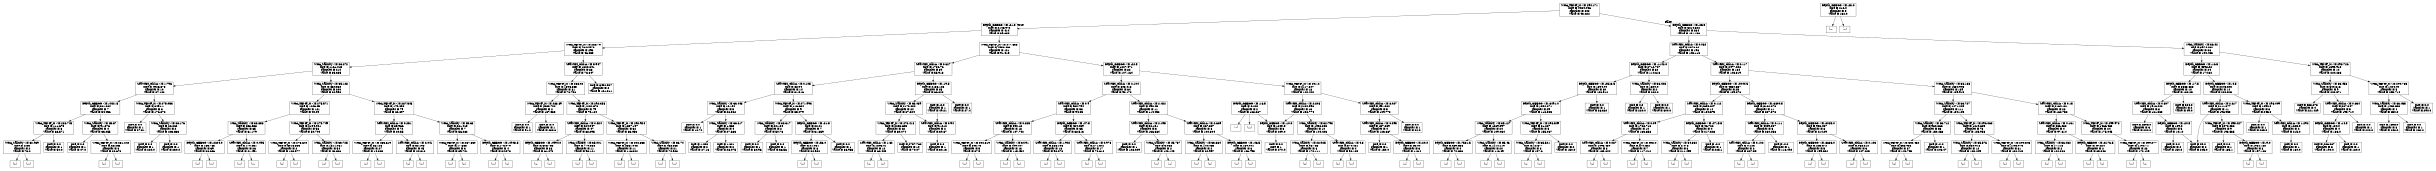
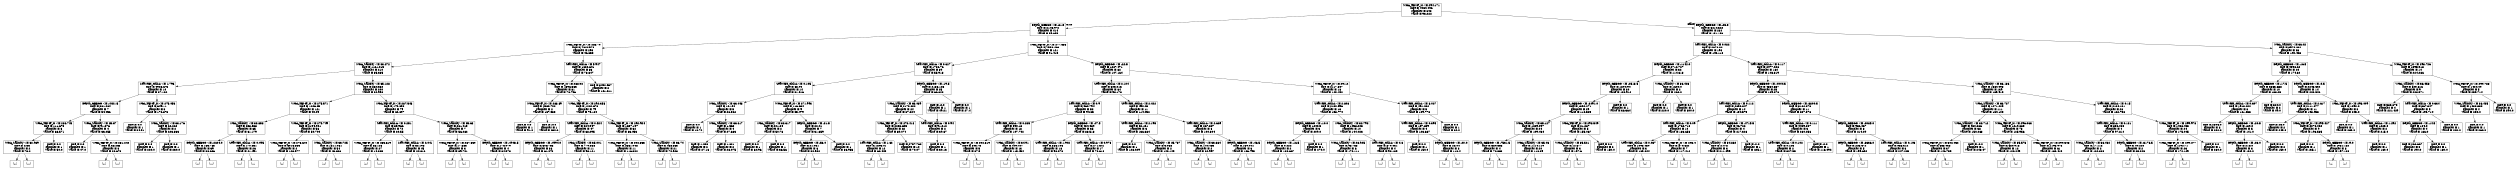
  digraph {
    fontname="DejaVu Serif"
    node [fontname="DejaVu Serif" shape=box]
    edge [fontname="DejaVu Serif"]
    n1 [label="WOA_TEMP_K <= 294.171\nmse = 4484.446\nsamples = 648\nvalue = 93.222"]
    n2 [label="Depth_GEBCO <= -81.5\nmse = 2148.972\nsamples = 414\nvalue = 59.655"]
    n3 [label="Depth_GEBCO <= -25.5\nmse = 3214.522\nsamples = 234\nvalue = 151.153"]
    n4 [label="WOA_TEMP_K <= 288.79\nmse = 1644.978\nsamples = 293\nvalue = 46.653"]
    n5 [label="WOA_TEMP_K <= 277.555\nmse = 1958.468\nsamples = 121\nvalue = 91.415"]
    n6 [label="SeaWIFs_ChlrA <= 0.082\nmse = 2678.82\nsamples = 196\nvalue = 143.118"]
    n7 [label="WOA_Salinity <= 36.42\nmse = 3974.232\nsamples = 38\nvalue = 190.463"]
    n8 [label="WOA_Salinity <= 33.272\nmse = 1161.015\nsamples = 210\nvalue = 35.335"]
    n9 [label="SeaWIFs_ChlrA <= 5.947\nmse = 1620.641\nsamples = 83\nvalue = 78.847"]
    n10 [label="SeaWIFs_ChlrA <= 0.627\nmse = 1786.76\nsamples = 39\nvalue = 55.913"]
    n11 [label="Depth_GEBCO <= -22.5\nmse = 1227.471\nsamples = 82\nvalue = 107.164"]
    n12 [label="SeaWIFs_ChlrA <= 1.796\nmse = 4926.673\nsamples = 10\nvalue = 87.102"]
    n13 [label="WOA_Salinity <= 35.128\nmse = 864.332\nsamples = 200\nvalue = 32.996"]
    n14 [label="WOA_TEMP_K <= 288.92\nmse = 1396.563\nsamples = 81\nvalue = 76.756"]
    n15 [label="mse = 3452.537\nsamples = 2\nvalue = 161.811"]
    n16 [label="Depth_GEBCO <= -4421.5\nmse = 361.264\nsamples = 7\nvalue = 54.456"]
    n17 [label="WOA_TEMP_K <= 275.053\nmse = 6491.1\nsamples = 3\nvalue = 176.878"]
    n18 [label="WOA_TEMP_K <= 275.571\nmse = 1226.05\nsamples = 121\nvalue = 40.09"]
    n19 [label="WOA_TEMP_K <= 287.548\nmse = 175.858\nsamples = 79\nvalue = 22.897"]
    n20 [label="WOA_TEMP_K <= 286.743\nmse = 111.673\nsamples = 3\nvalue = 66.571"]
    n21 [label="WOA_Salinity <= 25.37\nmse = 91.676\nsamples = 4\nvalue = 33.255"]
-   n22 [label="mse = 0.0\nsamples = 1\nvalue = 37.51"]
+   n22 [label="mse = 0.0\nsamples = 1\nvalue = 34.51"]
    n23 [label="WOA_Salinity <= 33.176\nmse = 22.222\nsamples = 2\nvalue = 223.333"]
    n24 [label="WOA_Salinity <= 32.989\nmse = 2.56\nsamples = 2\nvalue = 73.2"]
    n25 [label="mse = 0.0\nsamples = 1\nvalue = 50.0"]
    n26 [label="mse = 0.0\nsamples = 1\nvalue = 47.0"]
    n27 [label="WOA_TEMP_K <= 281.242\nmse = 38.263\nsamples = 3\nvalue = 28.673"]
    n28 [label="(...)"]
    n29 [label="(...)"]
    n30 [label="(...)"]
    n31 [label="(...)"]
    n32 [label="mse = 0.0\nsamples = 1\nvalue = 220.0"]
    n33 [label="mse = 0.0\nsamples = 1\nvalue = 230.0"]
    n34 [label="WOA_Salinity <= 33.858\nmse = 238.588\nsamples = 65\nvalue = 31.179"]
    n35 [label="WOA_TEMP_K <= 275.749\nmse = 2194.901\nsamples = 56\nvalue = 50.704"]
    n36 [label="SeaWIFs_ChlrA <= 0.251\nmse = 85.966\nsamples = 72\nvalue = 20.55"]
    n37 [label="WOA_Salinity <= 35.68\nmse = 261.415\nsamples = 7\nvalue = 56.282"]
    n38 [label="Depth_GEBCO <= -2224.0\nmse = 163.785\nsamples = 39\nvalue = 38.606"]
    n39 [label="SeaWIFs_ChlrA <= 0.495\nmse = 170.351\nsamples = 26\nvalue = 21.491"]
    n40 [label="WOA_TEMP_K <= 275.644\nmse = 3016.533\nsamples = 2\nvalue = 123.577"]
    n41 [label="WOA_Salinity <= 33.725\nmse = 1811.081\nsamples = 54\nvalue = 46.366"]
    n42 [label="(...)"]
    n43 [label="(...)"]
    n44 [label="(...)"]
    n45 [label="(...)"]
    n46 [label="(...)"]
    n47 [label="(...)"]
    n48 [label="(...)"]
    n49 [label="(...)"]
    n50 [label="WOA_TEMP_K <= 283.619\nmse = 68.126\nsamples = 27\nvalue = 14.865"]
    n51 [label="SeaWIFs_ChlrA <= 2.041\nmse = 62.195\nsamples = 45\nvalue = 24.316"]
    n52 [label="WOA_TEMP_K <= 287.839\nmse = 17.885\nsamples = 3\nvalue = 39.701"]
    n53 [label="Depth_GEBCO <= -4948.5\nmse = 176.979\nsamples = 4\nvalue = 64.573"]
    n54 [label="(...)"]
    n55 [label="(...)"]
    n56 [label="(...)"]
    n57 [label="(...)"]
    n58 [label="(...)"]
    n59 [label="(...)"]
    n60 [label="(...)"]
    n61 [label="(...)"]
    n62 [label="WOA_TEMP_K <= 288.89\nmse = 4330.702\nsamples = 2\nvalue = 137.533"]
    n63 [label="WOA_TEMP_K <= 292.358\nmse = 1222.678\nsamples = 79\nvalue = 75.184"]
    n64 [label="mse = 0.0\nsamples = 1\nvalue = 91.0"]
    n65 [label="mse = -0.0\nsamples = 1\nvalue = 230.6"]
    n66 [label="SeaWIFs_ChlrA <= 0.524\nmse = 824.947\nsamples = 47\nvalue = 68.295"]
    n67 [label="WOA_TEMP_K <= 292.924\nmse = 1657.197\nsamples = 32\nvalue = 86.053"]
    n68 [label="Depth_GEBCO <= -4994.0\nmse = 606.756\nsamples = 36\nvalue = 61.073"]
    n69 [label="WOA_Salinity <= 35.001\nmse = 779.358\nsamples = 11\nvalue = 93.121"]
    n70 [label="WOA_TEMP_K <= 292.853\nmse = 2661.948\nsamples = 11\nvalue = 116.302"]
    n71 [label="WOA_Salinity <= 36.74\nmse = 468.555\nsamples = 21\nvalue = 70.928"]
    n72 [label="(...)"]
    n73 [label="(...)"]
    n74 [label="(...)"]
    n75 [label="(...)"]
    n76 [label="(...)"]
    n77 [label="(...)"]
    n78 [label="(...)"]
    n79 [label="(...)"]
    n80 [label="SeaWIFs_ChlrA <= 0.105\nmse = 88.94\nsamples = 14\nvalue = 31.516"]
    n81 [label="Depth_GEBCO <= -19.5\nmse = 2156.123\nsamples = 25\nvalue = 66.623"]
    n82 [label="SeaWIFs_ChlrA <= 2.104\nmse = 603.015\nsamples = 64\nvalue = 98.178"]
    n83 [label="WOA_TEMP_K <= 291.2\nmse = 2117.547\nsamples = 18\nvalue = 142.442"]
    n84 [label="WOA_Salinity <= 33.448\nmse = 10.154\nsamples = 5\nvalue = 26.562"]
    n85 [label="WOA_TEMP_K <= 271.993\nmse = 116.634\nsamples = 9\nvalue = 35.479"]
    n86 [label="WOA_Salinity <= 33.089\nmse = 2170.602\nsamples = 24\nvalue = 67.604"]
    n87 [label="mse = 0.0\nsamples = 1\nvalue = 27.4"]
    n88 [label="mse = 0.0\nsamples = 1\nvalue = 18.72"]
    n89 [label="WOA_Salinity <= 33.617\nmse = 1.563\nsamples = 4\nvalue = 27.683"]
    n90 [label="WOA_Salinity <= 33.317\nmse = 201.64\nsamples = 2\nvalue = 50.76"]
    n91 [label="Depth_GEBCO <= -31.5\nmse = 22.41\nsamples = 7\nvalue = 31.659"]
    n92 [label="mse = 1.008\nsamples = 2\nvalue = 27.16"]
    n93 [label="mse = 1.621\nsamples = 2\nvalue = 28.075"]
    n94 [label="mse = 0.0\nsamples = 1\nvalue = 64.96"]
    n95 [label="mse = 0.0\nsamples = 1\nvalue = 36.56"]
    n96 [label="Depth_GEBCO <= -56.0\nmse = 21.031\nsamples = 6\nvalue = 30.902"]
    n97 [label="mse = 0.0\nsamples = 1\nvalue = 36.956"]
    n98 [label="(...)"]
    n99 [label="(...)"]
    n100 [label="WOA_TEMP_K <= 273.418\nmse = 2236.825\nsamples = 22\nvalue = 69.074"]
    n101 [label="SeaWIFs_ChlrA <= 0.94\nmse = 91.012\nsamples = 2\nvalue = 39.67"]
    n102 [label="SeaWIFs_ChlrA <= 1.62\nmse = 1896.01\nsamples = 12\nvalue = 68.425"]
    n103 [label="mse = 2757.768\nsamples = 10\nvalue = 70.07"]
    n104 [label="mse = 0.0\nsamples = 1\nvalue = 30.13"]
    n105 [label="(...)"]
    n106 [label="(...)"]
    n107 [label="mse = -0.0\nsamples = 1\nvalue = 49.21"]
    n108 [label="SeaWIFs_ChlrA <= 0.9\nmse = 560.794\nsamples = 53\nvalue = 94.85"]
    n109 [label="SeaWIFs_ChlrA <= 2.422\nmse = 490.43\nsamples = 11\nvalue = 114.452"]
    n110 [label="SeaWIFs_ChlrA <= 2.808\nmse = 2130.596\nsamples = 13\nvalue = 158.774"]
    n111 [label="SeaWIFs_ChlrA <= 8.027\nmse = 491.062\nsamples = 5\nvalue = 109.778"]
    n112 [label="SeaWIFs_ChlrA <= 0.235\nmse = 590.18\nsamples = 18\nvalue = 107.742"]
    n113 [label="Depth_GEBCO <= -47.5\nmse = 424.489\nsamples = 35\nvalue = 88.513"]
    n114 [label="SeaWIFs_ChlrA <= 2.195\nmse = 32.151\nsamples = 3\nvalue = 136.684"]
    n115 [label="SeaWIFs_ChlrA <= 2.669\nmse = 267.387\nsamples = 8\nvalue = 100.304"]
    n116 [label="WOA_TEMP_K <= 292.519\nmse = 393.75\nsamples = 5\nvalue = 87.5"]
    n117 [label="WOA_Salinity <= 34.91\nmse = 449.447\nsamples = 13\nvalue = 115.454"]
    n118 [label="SeaWIFs_ChlrA <= 1.942\nmse = 386.106\nsamples = 18\nvalue = 98.078"]
    n119 [label="SeaWIFs_ChlrA <= 0.976\nmse = 271.641\nsamples = 17\nvalue = 78.618"]
    n120 [label="(...)"]
    n121 [label="(...)"]
    n122 [label="(...)"]
    n123 [label="(...)"]
    n124 [label="(...)"]
    n125 [label="(...)"]
    n126 [label="(...)"]
    n127 [label="(...)"]
    n128 [label="mse = 0.0\nsamples = 1\nvalue = 128.029"]
    n129 [label="WOA_Salinity <= 25.737\nmse = 3.068\nsamples = 2\nvalue = 140.145"]
    n130 [label="WOA_Salinity <= 33.664\nmse = 144.455\nsamples = 2\nvalue = 82.997"]
    n131 [label="Depth_GEBCO <= -46.5\nmse = 159.041\nsamples = 6\nvalue = 106.795"]
    n132 [label="(...)"]
    n133 [label="(...)"]
    n134 [label="(...)"]
    n135 [label="(...)"]
    n136 [label="(...)"]
    n137 [label="(...)"]
    n138 [label="Depth_GEBCO <= -10.0\nmse = 1240.5\nsamples = 3\nvalue = 209.0"]
    n139 [label="WOA_Salinity <= 32.793\nmse = 1458.203\nsamples = 10\nvalue = 144.423"]
    n140 [label="SeaWIFs_ChlrA <= 0.395\nmse = 157.889\nsamples = 4\nvalue = 123.667"]
    n141 [label="mse = 0.0\nsamples = 1\nvalue = 82.0"]
    n142 [label="Depth_GEBCO <= -16.5\nmse = 0.222\nsamples = 2\nvalue = 188.667"]
-   n143 [label="mse = 0.0\nmse = 1\nvalue = 270.0"]
+   n143 [label="mse = 0.0\nsamples = 1\nvalue = 270.0"]
    n144 [label="WOA_Salinity <= 28.925\nmse = 98.765\nsamples = 6\nvalue = 170.111"]
    n145 [label="SeaWIFs_ChlrA <= 4.8\nmse = 579.431\nsamples = 4\nvalue = 98.185"]
    n146 [label="(...)"]
    n147 [label="(...)"]
    n148 [label="(...)"]
    n149 [label="(...)"]
    n150 [label="(...)"]
    n151 [label="(...)"]
    n152 [label="mse = 0.0\nsamples = 1\nvalue = 150.0"]
    n153 [label="Depth_GEBCO <= -20.0\nmse = 23.04\nsamples = 3\nvalue = 118.4"]
    n154 [label="(...)"]
    n155 [label="(...)"]
    n156 [label="Depth_GEBCO <= -1142.0\nmse = 2712.727\nsamples = 32\nvalue = 114.613"]
    n157 [label="SeaWIFs_ChlrA <= 0.117\nmse = 2477.026\nsamples = 164\nvalue = 148.819"]
    n158 [label="Depth_GEBCO <= -16.5\nmse = 4398.22\nsamples = 24\nvalue = 174.32"]
    n159 [label="WOA_TEMP_K <= 298.726\nmse = 1395.918\nsamples = 14\nvalue = 224.286"]
    n160 [label="Depth_GEBCO <= -2513.5\nmse = 1894.94\nsamples = 30\nvalue = 108.912"]
    n161 [label="WOA_Salinity <= 36.423\nmse = 1600.0\nsamples = 2\nvalue = 260.0"]
    n162 [label="Depth_GEBCO <= -4044.5\nmse = 4530.657\nsamples = 25\nvalue = 189.076"]
    n163 [label="WOA_Salinity <= 36.186\nmse = 1584.993\nsamples = 139\nvalue = 139.915"]
    n164 [label="Depth_GEBCO <= -3491.0\nmse = 1352.271\nsamples = 29\nvalue = 118.585"]
    n165 [label="mse = 0.0\nsamples = 1\nvalue = 36.364"]
    n166 [label="mse = 0.0\nsamples = 1\nvalue = 220.0"]
    n167 [label="mse = 0.0\nsamples = 1\nvalue = 300.0"]
    n168 [label="WOA_Salinity <= 35.127\nmse = 1269.097\nsamples = 24\nvalue = 109.464"]
    n169 [label="WOA_TEMP_K <= 298.549\nmse = 21.287\nsamples = 5\nvalue = 155.067"]
    n170 [label="Depth_GEBCO <= -7531.5\nmse = 389.556\nsamples = 4\nvalue = 72.333"]
    n171 [label="WOA_Salinity <= 35.46\nmse = 1114.119\nsamples = 20\nvalue = 116.89"]
    n172 [label="WOA_Salinity <= 35.521\nmse = 12.677\nsamples = 3\nvalue = 157.6"]
    n173 [label="mse = 0.0\nsamples = 2\nvalue = 150.0"]
    n174 [label="(...)"]
    n175 [label="(...)"]
    n176 [label="(...)"]
    n177 [label="(...)"]
    n178 [label="(...)"]
    n179 [label="(...)"]
    n180 [label="SeaWIFs_ChlrA <= 0.112\nmse = 2650.847\nsamples = 14\nvalue = 154.575"]
    n181 [label="Depth_GEBCO <= -3800.5\nmse = 3162.876\nsamples = 11\nvalue = 237.378"]
    n182 [label="WOA_Salinity <= 33.727\nmse = 1271.225\nsamples = 111\nvalue = 134.105"]
    n183 [label="SeaWIFs_ChlrA <= 0.15\nmse = 2164.131\nsamples = 28\nvalue = 162.758"]
    n184 [label="SeaWIFs_ChlrA <= 0.09\nmse = 1768.718\nsamples = 10\nvalue = 133.658"]
    n185 [label="Depth_GEBCO <= -4715.5\nmse = 46.722\nsamples = 4\nvalue = 217.328"]
    n186 [label="SeaWIFs_ChlrA <= 0.111\nmse = 4469.887\nsamples = 3\nvalue = 280.256"]
    n187 [label="Depth_GEBCO <= -3085.0\nmse = 936.067\nsamples = 8\nvalue = 214.29"]
    n188 [label="SeaWIFs_ChlrA <= 0.087\nmse = 1095.489\nsamples = 3\nvalue = 185.644"]
    n189 [label="WOA_TEMP_K <= 298.4\nmse = 870.622\nsamples = 7\nvalue = 117.412"]
    n190 [label="WOA_Salinity <= 34.882\nmse = 2.478\nsamples = 3\nvalue = 211.499"]
    n191 [label="mse = -0.0\nsamples = 1\nvalue = 225.1"]
    n192 [label="(...)"]
    n193 [label="(...)"]
    n194 [label="(...)"]
    n195 [label="(...)"]
    n196 [label="(...)"]
    n197 [label="(...)"]
    n198 [label="SeaWIFs_ChlrA <= 0.102\nmse = 0.123\nsamples = 2\nvalue = 307.55"]
    n199 [label="mse = -0.0\nsamples = 1\nvalue = 116.492"]
    n200 [label="Depth_GEBCO <= -3636.0\nmse = 225.372\nsamples = 5\nvalue = 199.652"]
    n201 [label="SeaWIFs_ChlrA <= 0.103\nmse = 968.312\nsamples = 3\nvalue = 247.225"]
    n202 [label="(...)"]
    n203 [label="(...)"]
    n204 [label="(...)"]
    n205 [label="(...)"]
    n206 [label="(...)"]
    n207 [label="(...)"]
    n208 [label="WOA_Salinity <= 33.712\nmse = 980.666\nsamples = 38\nvalue = 150.263"]
    n209 [label="WOA_TEMP_K <= 296.063\nmse = 1219.685\nsamples = 73\nvalue = 125.956"]
    n210 [label="SeaWIFs_ChlrA <= 0.131\nmse = 836.088\nsamples = 4\nvalue = 97.814"]
    n211 [label="WOA_TEMP_K <= 299.978\nmse = 1466.463\nsamples = 24\nvalue = 175.045"]
    n212 [label="WOA_TEMP_K <= 302.432\nmse = 658.935\nsamples = 37\nvalue = 146.755"]
    n213 [label="mse = -0.0\nsamples = 1\nvalue = 248.47"]
    n214 [label="WOA_Salinity <= 35.576\nmse = 580.918\nsamples = 12\nvalue = 100.249"]
    n215 [label="WOA_TEMP_K <= 299.343\nmse = 1195.973\nsamples = 61\nvalue = 130.415"]
    n216 [label="(...)"]
    n217 [label="(...)"]
    n218 [label="(...)"]
    n219 [label="(...)"]
    n220 [label="(...)"]
    n221 [label="(...)"]
    n222 [label="WOA_Salinity <= 36.482\nmse = 17.113\nsamples = 2\nvalue = 122.388"]
    n223 [label="Depth_GEBCO <= -3176.5\nmse = 49.224\nsamples = 2\nvalue = 65.048"]
    n224 [label="WOA_TEMP_K <= 299.277\nmse = 1192.71\nsamples = 23\nvalue = 172.129"]
+   n225 [label="mse = 0.0\nsamples = 1\nvalue = 280.0"]
    n226 [label="(...)"]
    n227 [label="(...)"]
    n228 [label="(...)"]
    n229 [label="(...)"]
    n230 [label="(...)"]
    n231 [label="(...)"]
    n232 [label="Depth_GEBCO <= -17.5\nmse = 3885.688\nsamples = 10\nvalue = 133.25"]
    n233 [label="Depth_GEBCO <= -4.5\nmse = 2248.302\nsamples = 14\nvalue = 208.546"]
    n234 [label="WOA_Salinity <= 36.458\nmse = 640.816\nsamples = 9\nvalue = 208.571"]
    n235 [label="WOA_TEMP_K <= 299.783\nmse = 1424.49\nsamples = 5\nvalue = 255.714"]
    n236 [label="SeaWIFs_ChlrA <= 0.307\nmse = 1918.222\nsamples = 8\nvalue = 161.333"]
    n237 [label="mse = 324.0\nsamples = 2\nvalue = 49.0"]
    n238 [label="SeaWIFs_ChlrA <= 2.617\nmse = 2111.377\nsamples = 11\nvalue = 198.953"]
    n239 [label="WOA_TEMP_K <= 298.009\nmse = 1090.0\nsamples = 3\nvalue = 245.0"]
    n240 [label="mse = 2896.0\nsamples = 3\nvalue = 202.0"]
    n241 [label="Depth_GEBCO <= -20.5\nmse = 189.0\nsamples = 5\nvalue = 141.0"]
    n242 [label="Depth_GEBCO <= -23.0\nmse = 216.0\nsamples = 3\nvalue = 132.0"]
    n243 [label="mse = 0.0\nsamples = 2\nvalue = 150.0"]
    n244 [label="(...)"]
    n245 [label="(...)"]
    n246 [label="mse = 25.0\nsamples = 2\nvalue = 245.0"]
    n247 [label="WOA_TEMP_K <= 295.427\nmse = 2078.032\nsamples = 9\nvalue = 193.535"]
    n248 [label="mse = 0.0\nsamples = 1\nvalue = 265.0"]
    n249 [label="SeaWIFs_ChlrA <= 1.292\nmse = 1225.0\nsamples = 2\nvalue = 215.0"]
    n250 [label="mse = 0.0\nsamples = 1\nvalue = 135.1"]
    n251 [label="Depth_GEBCO <= -9.0\nmse = 1981.152\nsamples = 8\nvalue = 197.188"]
    n252 [label="(...)"]
    n253 [label="(...)"]
    n254 [label="mse = 0.0\nsamples = 1\nvalue = 180.0"]
    n255 [label="mse = 583.673\nsamples = 4\nvalue = 221.429"]
    n256 [label="SeaWIFs_ChlrA <= 0.334\nmse = 367.347\nsamples = 5\nvalue = 195.714"]
    n257 [label="WOA_Salinity <= 36.435\nmse = 1433.333\nsamples = 4\nvalue = 250.0"]
    n258 [label="mse = 0.0\nsamples = 1\nvalue = 290.0"]
    n259 [label="Depth_GEBCO <= -14.5\nmse = 184.0\nsamples = 4\nvalue = 186.0"]
    n260 [label="mse = 0.0\nsamples = 1\nvalue = 220.0"]
    n261 [label="mse = 266.667\nsamples = 3\nvalue = 190.0"]
    n262 [label="mse = 0.0\nsamples = 1\nvalue = 180.0"]
-   n263 [label="mse = 1696.0\nsamples = 3\nvalue = 248.0"]
    n264 [label="mse = 0.0\nsamples = 1\nvalue = 260.0"]
    n1 -> n2 [headlabel=True labelangle=45 labeldistance=2.5]
    n1 -> n3 [headlabel=False labelangle=-45 labeldistance=2.5]
    n2 -> n4
    n2 -> n5
    n3 -> n6
    n3 -> n7
    n4 -> n8
    n4 -> n9
    n5 -> n10
    n5 -> n11
    n6 -> n156
    n6 -> n157
    n7 -> n158
    n7 -> n159
    n8 -> n12
    n8 -> n13
    n9 -> n14
    n9 -> n15
    n10 -> n80
    n10 -> n81
    n11 -> n82
    n11 -> n83
    n12 -> n16
    n12 -> n17
    n13 -> n18
    n13 -> n19
    n14 -> n62
    n14 -> n63
    n16 -> n20
    n16 -> n21
    n17 -> n22
    n17 -> n23
    n18 -> n34
    n18 -> n35
    n19 -> n36
    n19 -> n37
    n20 -> n24
    n20 -> n25
    n21 -> n26
    n21 -> n27
    n23 -> n32
    n23 -> n33
    n24 -> n28
    n24 -> n29
    n27 -> n30
    n27 -> n31
    n34 -> n38
    n34 -> n39
    n35 -> n40
    n35 -> n41
    n36 -> n50
    n36 -> n51
    n37 -> n52
    n37 -> n53
    n38 -> n42
    n38 -> n43
    n39 -> n44
    n39 -> n45
    n40 -> n46
    n40 -> n47
    n41 -> n48
    n41 -> n49
    n50 -> n54
    n50 -> n55
    n51 -> n56
    n51 -> n57
    n52 -> n58
    n52 -> n59
    n53 -> n60
    n53 -> n61
    n62 -> n64
    n62 -> n65
    n63 -> n66
    n63 -> n67
    n66 -> n68
    n66 -> n69
    n67 -> n70
    n67 -> n71
    n68 -> n72
    n68 -> n73
    n69 -> n74
    n69 -> n75
    n70 -> n76
    n70 -> n77
    n71 -> n78
    n71 -> n79
    n80 -> n84
    n80 -> n85
    n81 -> n86
    n81 -> n87
    n82 -> n108
    n82 -> n109
    n83 -> n110
    n83 -> n111
    n84 -> n88
    n84 -> n89
    n85 -> n90
    n85 -> n91
    n86 -> n100
    n86 -> n101
    n89 -> n92
    n89 -> n93
    n90 -> n94
    n90 -> n95
    n91 -> n96
    n91 -> n97
    n96 -> n98
    n96 -> n99
    n100 -> n102
    n100 -> n103
    n101 -> n104
    n102 -> n105
    n102 -> n106
    n107 -> n101
    n108 -> n112
    n108 -> n113
    n109 -> n114
    n109 -> n115
    n110 -> n138
    n110 -> n139
    n111 -> n140
    n111 -> n141
    n112 -> n116
    n112 -> n117
    n113 -> n118
    n113 -> n119
    n114 -> n128
    n114 -> n129
    n115 -> n130
    n115 -> n131
    n116 -> n120
    n116 -> n121
    n117 -> n122
    n117 -> n123
    n118 -> n124
    n118 -> n125
    n119 -> n126
    n119 -> n127
    n129 -> n132
    n129 -> n133
    n130 -> n134
    n130 -> n135
    n131 -> n136
    n131 -> n137
-   n142 -> n138
+   n138 -> n142
    n138 -> n143
    n139 -> n144
    n139 -> n145
    n140 -> n152
    n140 -> n153
    n142 -> n146
    n142 -> n147
    n144 -> n148
    n144 -> n149
    n145 -> n150
    n145 -> n151
    n153 -> n154
    n153 -> n155
    n156 -> n160
    n156 -> n161
    n157 -> n162
    n157 -> n163
    n158 -> n232
    n158 -> n233
    n159 -> n234
    n159 -> n235
    n160 -> n164
    n160 -> n165
    n161 -> n166
    n161 -> n167
    n162 -> n180
    n162 -> n181
    n163 -> n182
    n163 -> n183
    n164 -> n168
    n164 -> n169
    n168 -> n170
    n168 -> n171
    n169 -> n172
    n169 -> n173
    n170 -> n174
    n170 -> n175
    n171 -> n176
    n171 -> n177
    n172 -> n178
    n172 -> n179
    n180 -> n184
    n180 -> n185
    n181 -> n186
    n181 -> n187
    n182 -> n208
    n182 -> n209
    n183 -> n210
    n183 -> n211
    n184 -> n188
    n184 -> n189
    n185 -> n190
    n185 -> n191
    n186 -> n198
    n186 -> n199
    n187 -> n200
    n187 -> n201
    n188 -> n192
    n188 -> n193
    n189 -> n194
    n189 -> n195
    n190 -> n196
    n190 -> n197
    n198 -> n202
    n198 -> n203
    n200 -> n204
    n200 -> n205
    n201 -> n206
    n201 -> n207
    n208 -> n212
    n208 -> n213
    n209 -> n214
    n209 -> n215
    n210 -> n222
    n210 -> n223
    n211 -> n224
+   n211 -> n225
    n212 -> n216
    n212 -> n217
    n214 -> n218
    n214 -> n219
    n215 -> n220
    n215 -> n221
    n222 -> n226
    n222 -> n227
    n223 -> n228
    n223 -> n229
    n224 -> n230
    n224 -> n231
    n232 -> n236
    n232 -> n237
    n233 -> n238
    n233 -> n239
    n234 -> n255
    n234 -> n256
    n235 -> n257
    n235 -> n258
    n236 -> n240
    n236 -> n241
    n238 -> n246
    n238 -> n247
    n239 -> n248
    n239 -> n249
-   n241 -> n246
+   n241 -> n242
    n241 -> n243
    n242 -> n244
    n242 -> n245
    n247 -> n250
    n247 -> n251
    n249 -> n254
    n251 -> n252
    n251 -> n253
    n256 -> n259
    n256 -> n260
-   n257 -> n263
    n257 -> n264
    n259 -> n261
    n259 -> n262
  }
